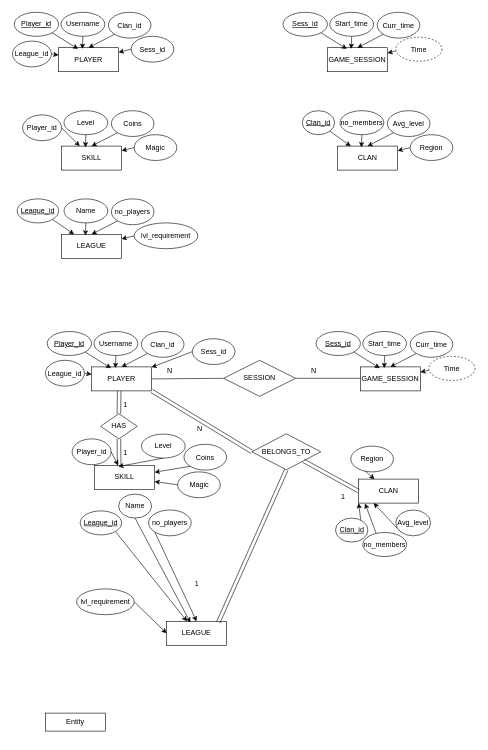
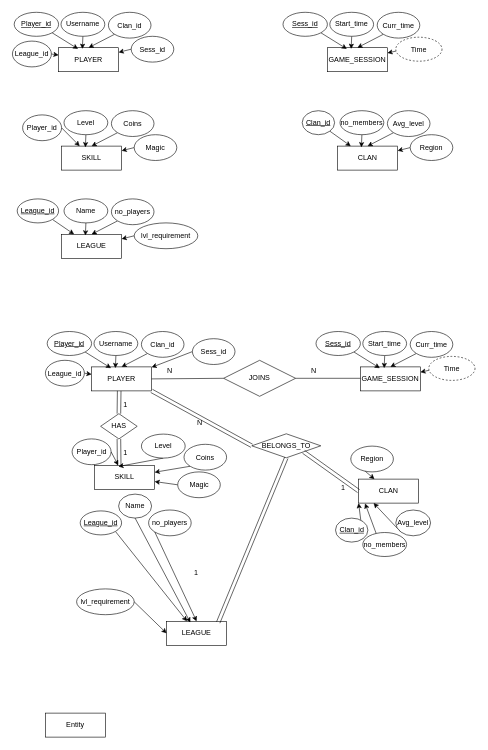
  <mxCell id="0" />
  <mxCell id="1" parent="0" />
  <mxCell id="2" value="PLAYER" style="whiteSpace=wrap;html=1;align=center;" parent="1" vertex="1"><mxGeometry x="97" y="79" width="100" height="40" as="geometry" /></mxCell>
  <mxCell id="3" style="edgeStyle=none;rounded=0;orthogonalLoop=1;jettySize=auto;html=1;exitX=1;exitY=1;exitDx=0;exitDy=0;entryX=0.324;entryY=0.05;entryDx=0;entryDy=0;entryPerimeter=0;" parent="1" source="4" target="2" edge="1"><mxGeometry relative="1" as="geometry" /></mxCell>
  <mxCell id="4" value="Player_id" style="ellipse;whiteSpace=wrap;html=1;align=center;fontStyle=4;" parent="1" vertex="1"><mxGeometry x="23" y="20" width="74" height="40" as="geometry" /></mxCell>
  <mxCell id="5" style="edgeStyle=none;rounded=0;orthogonalLoop=1;jettySize=auto;html=1;exitX=0.5;exitY=1;exitDx=0;exitDy=0;entryX=0.396;entryY=0.05;entryDx=0;entryDy=0;entryPerimeter=0;" parent="1" source="6" target="2" edge="1"><mxGeometry relative="1" as="geometry" /></mxCell>
  <mxCell id="6" value="Username" style="ellipse;whiteSpace=wrap;html=1;align=center;" parent="1" vertex="1"><mxGeometry x="101" y="20" width="73" height="40" as="geometry" /></mxCell>
  <mxCell id="7" style="edgeStyle=none;rounded=0;orthogonalLoop=1;jettySize=auto;html=1;exitX=0;exitY=1;exitDx=0;exitDy=0;entryX=0.5;entryY=0;entryDx=0;entryDy=0;" parent="1" source="8" target="2" edge="1"><mxGeometry relative="1" as="geometry" /></mxCell>
  <mxCell id="8" value="Clan_id" style="ellipse;whiteSpace=wrap;html=1;align=center;" parent="1" vertex="1"><mxGeometry x="180" y="20" width="71" height="43" as="geometry" /></mxCell>
  <mxCell id="9" style="edgeStyle=none;rounded=0;orthogonalLoop=1;jettySize=auto;html=1;exitX=0;exitY=0.5;exitDx=0;exitDy=0;" parent="1" source="10" target="2" edge="1"><mxGeometry relative="1" as="geometry" /></mxCell>
  <mxCell id="10" value="Sess_id" style="ellipse;whiteSpace=wrap;html=1;align=center;" parent="1" vertex="1"><mxGeometry x="218" y="60" width="71" height="43" as="geometry" /></mxCell>
  <mxCell id="11" style="edgeStyle=none;rounded=0;orthogonalLoop=1;jettySize=auto;html=1;exitX=1;exitY=0.5;exitDx=0;exitDy=0;" parent="1" source="12" target="2" edge="1"><mxGeometry relative="1" as="geometry" /></mxCell>
  <mxCell id="12" value="League_id" style="ellipse;whiteSpace=wrap;html=1;align=center;" parent="1" vertex="1"><mxGeometry x="20" y="68" width="65" height="43" as="geometry" /></mxCell>
  <mxCell id="13" value="GAME_SESSION" style="whiteSpace=wrap;html=1;align=center;" parent="1" vertex="1"><mxGeometry x="545" y="79" width="100" height="40" as="geometry" /></mxCell>
  <mxCell id="14" style="edgeStyle=none;rounded=0;orthogonalLoop=1;jettySize=auto;html=1;exitX=1;exitY=1;exitDx=0;exitDy=0;entryX=0.324;entryY=0.05;entryDx=0;entryDy=0;entryPerimeter=0;" parent="1" source="15" target="13" edge="1"><mxGeometry relative="1" as="geometry" /></mxCell>
  <mxCell id="15" value="Sess_id" style="ellipse;whiteSpace=wrap;html=1;align=center;fontStyle=4;" parent="1" vertex="1"><mxGeometry x="471" y="20" width="74" height="40" as="geometry" /></mxCell>
  <mxCell id="16" style="edgeStyle=none;rounded=0;orthogonalLoop=1;jettySize=auto;html=1;exitX=0.5;exitY=1;exitDx=0;exitDy=0;entryX=0.396;entryY=0.05;entryDx=0;entryDy=0;entryPerimeter=0;" parent="1" source="17" target="13" edge="1"><mxGeometry relative="1" as="geometry" /></mxCell>
  <mxCell id="17" value="Start_time" style="ellipse;whiteSpace=wrap;html=1;align=center;" parent="1" vertex="1"><mxGeometry x="549" y="20" width="73" height="40" as="geometry" /></mxCell>
  <mxCell id="18" style="edgeStyle=none;rounded=0;orthogonalLoop=1;jettySize=auto;html=1;exitX=0;exitY=1;exitDx=0;exitDy=0;entryX=0.5;entryY=0;entryDx=0;entryDy=0;" parent="1" source="19" target="13" edge="1"><mxGeometry relative="1" as="geometry" /></mxCell>
  <mxCell id="19" value="Curr_time" style="ellipse;whiteSpace=wrap;html=1;align=center;" parent="1" vertex="1"><mxGeometry x="628" y="20" width="71" height="43" as="geometry" /></mxCell>
  <mxCell id="20" style="edgeStyle=none;rounded=0;orthogonalLoop=1;jettySize=auto;html=1;exitX=0;exitY=0.5;exitDx=0;exitDy=0;" parent="1" target="13" edge="1"><mxGeometry relative="1" as="geometry"><mxPoint x="660" y="84.5" as="sourcePoint" /></mxGeometry></mxCell>
  <mxCell id="21" value="Time" style="ellipse;whiteSpace=wrap;html=1;align=center;dashed=1;" parent="1" vertex="1"><mxGeometry x="659" y="61.5" width="77" height="40" as="geometry" /></mxCell>
  <mxCell id="22" value="SKILL" style="whiteSpace=wrap;html=1;align=center;" parent="1" vertex="1"><mxGeometry x="102" y="243" width="100" height="40" as="geometry" /></mxCell>
  <mxCell id="23" style="edgeStyle=none;rounded=0;orthogonalLoop=1;jettySize=auto;html=1;exitX=0.5;exitY=1;exitDx=0;exitDy=0;entryX=0.396;entryY=0.05;entryDx=0;entryDy=0;entryPerimeter=0;" parent="1" source="24" target="22" edge="1"><mxGeometry relative="1" as="geometry" /></mxCell>
  <mxCell id="24" value="Level" style="ellipse;whiteSpace=wrap;html=1;align=center;" parent="1" vertex="1"><mxGeometry x="106" y="184" width="73" height="40" as="geometry" /></mxCell>
  <mxCell id="25" style="edgeStyle=none;rounded=0;orthogonalLoop=1;jettySize=auto;html=1;exitX=0;exitY=1;exitDx=0;exitDy=0;entryX=0.5;entryY=0;entryDx=0;entryDy=0;" parent="1" source="26" target="22" edge="1"><mxGeometry relative="1" as="geometry" /></mxCell>
  <mxCell id="26" value="Coins" style="ellipse;whiteSpace=wrap;html=1;align=center;" parent="1" vertex="1"><mxGeometry x="185" y="184" width="71" height="43" as="geometry" /></mxCell>
  <mxCell id="27" style="edgeStyle=none;rounded=0;orthogonalLoop=1;jettySize=auto;html=1;exitX=0;exitY=0.5;exitDx=0;exitDy=0;" parent="1" source="28" target="22" edge="1"><mxGeometry relative="1" as="geometry" /></mxCell>
  <mxCell id="28" value="Magic" style="ellipse;whiteSpace=wrap;html=1;align=center;" parent="1" vertex="1"><mxGeometry x="223" y="224" width="71" height="43" as="geometry" /></mxCell>
  <mxCell id="29" style="edgeStyle=none;rounded=0;orthogonalLoop=1;jettySize=auto;html=1;exitX=1;exitY=0.5;exitDx=0;exitDy=0;" parent="1" source="30" target="22" edge="1"><mxGeometry relative="1" as="geometry" /></mxCell>
  <mxCell id="30" value="Player_id" style="ellipse;whiteSpace=wrap;html=1;align=center;" parent="1" vertex="1"><mxGeometry x="37" y="191" width="65" height="43" as="geometry" /></mxCell>
  <mxCell id="31" value="CLAN" style="whiteSpace=wrap;html=1;align=center;" parent="1" vertex="1"><mxGeometry x="562" y="243" width="100" height="40" as="geometry" /></mxCell>
  <mxCell id="32" style="edgeStyle=none;rounded=0;orthogonalLoop=1;jettySize=auto;html=1;exitX=0.5;exitY=1;exitDx=0;exitDy=0;entryX=0.396;entryY=0.05;entryDx=0;entryDy=0;entryPerimeter=0;" parent="1" source="33" target="31" edge="1"><mxGeometry relative="1" as="geometry" /></mxCell>
  <mxCell id="33" value="no_members" style="ellipse;whiteSpace=wrap;html=1;align=center;" parent="1" vertex="1"><mxGeometry x="566" y="184" width="73" height="40" as="geometry" /></mxCell>
  <mxCell id="34" style="edgeStyle=none;rounded=0;orthogonalLoop=1;jettySize=auto;html=1;exitX=0;exitY=1;exitDx=0;exitDy=0;entryX=0.5;entryY=0;entryDx=0;entryDy=0;" parent="1" source="35" target="31" edge="1"><mxGeometry relative="1" as="geometry" /></mxCell>
  <mxCell id="35" value="Avg_level" style="ellipse;whiteSpace=wrap;html=1;align=center;" parent="1" vertex="1"><mxGeometry x="645" y="184" width="71" height="43" as="geometry" /></mxCell>
  <mxCell id="36" style="edgeStyle=none;rounded=0;orthogonalLoop=1;jettySize=auto;html=1;exitX=0;exitY=0.5;exitDx=0;exitDy=0;" parent="1" source="37" target="31" edge="1"><mxGeometry relative="1" as="geometry" /></mxCell>
  <mxCell id="37" value="Region" style="ellipse;whiteSpace=wrap;html=1;align=center;" parent="1" vertex="1"><mxGeometry x="683" y="224" width="71" height="43" as="geometry" /></mxCell>
  <mxCell id="38" style="edgeStyle=none;rounded=0;orthogonalLoop=1;jettySize=auto;html=1;exitX=1;exitY=1;exitDx=0;exitDy=0;" parent="1" source="39" target="31" edge="1"><mxGeometry relative="1" as="geometry"><mxPoint x="562" y="212.5" as="sourcePoint" /></mxGeometry></mxCell>
  <mxCell id="39" value="Clan_id" style="ellipse;whiteSpace=wrap;html=1;align=center;fontStyle=4;" parent="1" vertex="1"><mxGeometry x="503" y="184" width="54" height="40" as="geometry" /></mxCell>
  <mxCell id="40" value="LEAGUE" style="whiteSpace=wrap;html=1;align=center;" parent="1" vertex="1"><mxGeometry x="102" y="390" width="100" height="40" as="geometry" /></mxCell>
  <mxCell id="41" style="edgeStyle=none;rounded=0;orthogonalLoop=1;jettySize=auto;html=1;exitX=0.5;exitY=1;exitDx=0;exitDy=0;entryX=0.396;entryY=0.05;entryDx=0;entryDy=0;entryPerimeter=0;" parent="1" source="42" target="40" edge="1"><mxGeometry relative="1" as="geometry" /></mxCell>
  <mxCell id="42" value="Name" style="ellipse;whiteSpace=wrap;html=1;align=center;" parent="1" vertex="1"><mxGeometry x="106" y="331" width="73" height="40" as="geometry" /></mxCell>
  <mxCell id="43" style="edgeStyle=none;rounded=0;orthogonalLoop=1;jettySize=auto;html=1;exitX=0;exitY=1;exitDx=0;exitDy=0;entryX=0.5;entryY=0;entryDx=0;entryDy=0;" parent="1" source="44" target="40" edge="1"><mxGeometry relative="1" as="geometry" /></mxCell>
  <mxCell id="44" value="no_players" style="ellipse;whiteSpace=wrap;html=1;align=center;" parent="1" vertex="1"><mxGeometry x="185" y="331" width="71" height="43" as="geometry" /></mxCell>
  <mxCell id="45" style="edgeStyle=none;rounded=0;orthogonalLoop=1;jettySize=auto;html=1;exitX=0;exitY=0.5;exitDx=0;exitDy=0;" parent="1" source="46" target="40" edge="1"><mxGeometry relative="1" as="geometry" /></mxCell>
  <mxCell id="46" value="lvl_requirement" style="ellipse;whiteSpace=wrap;html=1;align=center;" parent="1" vertex="1"><mxGeometry x="223" y="371" width="106" height="43" as="geometry" /></mxCell>
  <mxCell id="47" style="edgeStyle=none;rounded=0;orthogonalLoop=1;jettySize=auto;html=1;exitX=1;exitY=1;exitDx=0;exitDy=0;" parent="1" source="48" target="40" edge="1"><mxGeometry relative="1" as="geometry"><mxPoint x="102" y="359.5" as="sourcePoint" /></mxGeometry></mxCell>
  <mxCell id="48" value="League_id" style="ellipse;whiteSpace=wrap;html=1;align=center;fontStyle=4;" parent="1" vertex="1"><mxGeometry x="28" y="331" width="69" height="40" as="geometry" /></mxCell>
  <mxCell id="49" value="PLAYER" style="whiteSpace=wrap;html=1;align=center;" parent="1" vertex="1"><mxGeometry x="152" y="611" width="100" height="40" as="geometry" /></mxCell>
  <mxCell id="50" style="edgeStyle=none;rounded=0;orthogonalLoop=1;jettySize=auto;html=1;exitX=1;exitY=1;exitDx=0;exitDy=0;entryX=0.324;entryY=0.05;entryDx=0;entryDy=0;entryPerimeter=0;" parent="1" source="51" target="49" edge="1"><mxGeometry relative="1" as="geometry" /></mxCell>
  <mxCell id="51" value="Player_id" style="ellipse;whiteSpace=wrap;html=1;align=center;fontStyle=4;" parent="1" vertex="1"><mxGeometry x="78" y="552" width="74" height="40" as="geometry" /></mxCell>
  <mxCell id="52" style="edgeStyle=none;rounded=0;orthogonalLoop=1;jettySize=auto;html=1;exitX=0.5;exitY=1;exitDx=0;exitDy=0;entryX=0.396;entryY=0.05;entryDx=0;entryDy=0;entryPerimeter=0;" parent="1" source="53" target="49" edge="1"><mxGeometry relative="1" as="geometry" /></mxCell>
  <mxCell id="53" value="Username" style="ellipse;whiteSpace=wrap;html=1;align=center;" parent="1" vertex="1"><mxGeometry x="156" y="552" width="73" height="40" as="geometry" /></mxCell>
  <mxCell id="54" style="edgeStyle=none;rounded=0;orthogonalLoop=1;jettySize=auto;html=1;exitX=0;exitY=1;exitDx=0;exitDy=0;entryX=0.5;entryY=0;entryDx=0;entryDy=0;" parent="1" source="55" target="49" edge="1"><mxGeometry relative="1" as="geometry" /></mxCell>
  <mxCell id="55" value="Clan_id" style="ellipse;whiteSpace=wrap;html=1;align=center;" parent="1" vertex="1"><mxGeometry x="235" y="552" width="71" height="43" as="geometry" /></mxCell>
  <mxCell id="56" style="edgeStyle=none;rounded=0;orthogonalLoop=1;jettySize=auto;html=1;exitX=0;exitY=0.5;exitDx=0;exitDy=0;" parent="1" source="57" target="49" edge="1"><mxGeometry relative="1" as="geometry" /></mxCell>
  <mxCell id="57" value="Sess_id" style="ellipse;whiteSpace=wrap;html=1;align=center;" parent="1" vertex="1"><mxGeometry x="320" y="564" width="71" height="43" as="geometry" /></mxCell>
  <mxCell id="58" style="edgeStyle=none;rounded=0;orthogonalLoop=1;jettySize=auto;html=1;exitX=1;exitY=0.5;exitDx=0;exitDy=0;" parent="1" source="59" target="49" edge="1"><mxGeometry relative="1" as="geometry" /></mxCell>
  <mxCell id="59" value="League_id" style="ellipse;whiteSpace=wrap;html=1;align=center;" parent="1" vertex="1"><mxGeometry x="75" y="600" width="65" height="43" as="geometry" /></mxCell>
  <mxCell id="60" value="GAME_SESSION" style="whiteSpace=wrap;html=1;align=center;" parent="1" vertex="1"><mxGeometry x="600" y="611" width="100" height="40" as="geometry" /></mxCell>
  <mxCell id="61" style="edgeStyle=none;rounded=0;orthogonalLoop=1;jettySize=auto;html=1;exitX=1;exitY=1;exitDx=0;exitDy=0;entryX=0.324;entryY=0.05;entryDx=0;entryDy=0;entryPerimeter=0;" parent="1" source="62" target="60" edge="1"><mxGeometry relative="1" as="geometry" /></mxCell>
  <mxCell id="62" value="Sess_id" style="ellipse;whiteSpace=wrap;html=1;align=center;fontStyle=4;" parent="1" vertex="1"><mxGeometry x="526" y="552" width="74" height="40" as="geometry" /></mxCell>
  <mxCell id="63" style="edgeStyle=none;rounded=0;orthogonalLoop=1;jettySize=auto;html=1;exitX=0.5;exitY=1;exitDx=0;exitDy=0;entryX=0.396;entryY=0.05;entryDx=0;entryDy=0;entryPerimeter=0;" parent="1" source="64" target="60" edge="1"><mxGeometry relative="1" as="geometry" /></mxCell>
  <mxCell id="64" value="Start_time" style="ellipse;whiteSpace=wrap;html=1;align=center;" parent="1" vertex="1"><mxGeometry x="604" y="552" width="73" height="40" as="geometry" /></mxCell>
  <mxCell id="65" style="edgeStyle=none;rounded=0;orthogonalLoop=1;jettySize=auto;html=1;exitX=0;exitY=1;exitDx=0;exitDy=0;entryX=0.5;entryY=0;entryDx=0;entryDy=0;" parent="1" source="66" target="60" edge="1"><mxGeometry relative="1" as="geometry" /></mxCell>
  <mxCell id="66" value="Curr_time" style="ellipse;whiteSpace=wrap;html=1;align=center;" parent="1" vertex="1"><mxGeometry x="683" y="552" width="71" height="43" as="geometry" /></mxCell>
  <mxCell id="67" style="edgeStyle=none;rounded=0;orthogonalLoop=1;jettySize=auto;html=1;exitX=0;exitY=0.5;exitDx=0;exitDy=0;" parent="1" target="60" edge="1"><mxGeometry relative="1" as="geometry"><mxPoint x="715" y="616.5" as="sourcePoint" /></mxGeometry></mxCell>
  <mxCell id="68" value="Time" style="ellipse;whiteSpace=wrap;html=1;align=center;dashed=1;" parent="1" vertex="1"><mxGeometry x="714" y="593.5" width="77" height="40" as="geometry" /></mxCell>
  <mxCell id="69" value="SKILL" style="whiteSpace=wrap;html=1;align=center;" parent="1" vertex="1"><mxGeometry x="157" y="775" width="100" height="40" as="geometry" /></mxCell>
  <mxCell id="70" style="edgeStyle=none;rounded=0;orthogonalLoop=1;jettySize=auto;html=1;exitX=0.5;exitY=1;exitDx=0;exitDy=0;entryX=0.396;entryY=0.05;entryDx=0;entryDy=0;entryPerimeter=0;" parent="1" source="71" target="69" edge="1"><mxGeometry relative="1" as="geometry" /></mxCell>
  <mxCell id="71" value="Level" style="ellipse;whiteSpace=wrap;html=1;align=center;" parent="1" vertex="1"><mxGeometry x="235" y="723" width="73" height="40" as="geometry" /></mxCell>
  <mxCell id="72" style="edgeStyle=none;rounded=0;orthogonalLoop=1;jettySize=auto;html=1;exitX=0;exitY=1;exitDx=0;exitDy=0;" parent="1" source="73" target="69" edge="1"><mxGeometry relative="1" as="geometry" /></mxCell>
  <mxCell id="73" value="Coins" style="ellipse;whiteSpace=wrap;html=1;align=center;" parent="1" vertex="1"><mxGeometry x="306" y="740" width="71" height="43" as="geometry" /></mxCell>
  <mxCell id="74" style="edgeStyle=none;rounded=0;orthogonalLoop=1;jettySize=auto;html=1;exitX=0;exitY=0.5;exitDx=0;exitDy=0;" parent="1" source="75" target="69" edge="1"><mxGeometry relative="1" as="geometry" /></mxCell>
  <mxCell id="75" value="Magic" style="ellipse;whiteSpace=wrap;html=1;align=center;" parent="1" vertex="1"><mxGeometry x="295.5" y="786" width="71" height="43" as="geometry" /></mxCell>
  <mxCell id="76" style="edgeStyle=none;rounded=0;orthogonalLoop=1;jettySize=auto;html=1;exitX=1;exitY=0.5;exitDx=0;exitDy=0;" parent="1" source="77" target="69" edge="1"><mxGeometry relative="1" as="geometry" /></mxCell>
  <mxCell id="77" value="Player_id" style="ellipse;whiteSpace=wrap;html=1;align=center;" parent="1" vertex="1"><mxGeometry x="119.5" y="731" width="65" height="43" as="geometry" /></mxCell>
  <mxCell id="78" value="CLAN" style="whiteSpace=wrap;html=1;align=center;" parent="1" vertex="1"><mxGeometry x="597" y="798" width="100" height="40" as="geometry" /></mxCell>
  <mxCell id="79" style="edgeStyle=none;rounded=0;orthogonalLoop=1;jettySize=auto;html=1;exitX=0.5;exitY=1;exitDx=0;exitDy=0;entryX=0.108;entryY=1.015;entryDx=0;entryDy=0;entryPerimeter=0;" parent="1" source="80" target="78" edge="1"><mxGeometry relative="1" as="geometry"><mxPoint x="611" y="842" as="targetPoint" /></mxGeometry></mxCell>
  <mxCell id="80" value="no_members" style="ellipse;whiteSpace=wrap;html=1;align=center;" parent="1" vertex="1"><mxGeometry x="604" y="887" width="73" height="40" as="geometry" /></mxCell>
  <mxCell id="81" style="edgeStyle=none;rounded=0;orthogonalLoop=1;jettySize=auto;html=1;exitX=0;exitY=1;exitDx=0;exitDy=0;entryX=0.25;entryY=1;entryDx=0;entryDy=0;" parent="1" source="82" target="78" edge="1"><mxGeometry relative="1" as="geometry" /></mxCell>
  <mxCell id="82" value="Avg_level" style="ellipse;whiteSpace=wrap;html=1;align=center;" parent="1" vertex="1"><mxGeometry x="659" y="849.5" width="58" height="43" as="geometry" /></mxCell>
  <mxCell id="83" style="edgeStyle=none;rounded=0;orthogonalLoop=1;jettySize=auto;html=1;exitX=0;exitY=0.5;exitDx=0;exitDy=0;" parent="1" source="84" target="78" edge="1"><mxGeometry relative="1" as="geometry" /></mxCell>
  <mxCell id="84" value="Region" style="ellipse;whiteSpace=wrap;html=1;align=center;" parent="1" vertex="1"><mxGeometry x="584" y="743" width="71" height="43" as="geometry" /></mxCell>
  <mxCell id="85" style="edgeStyle=none;rounded=0;orthogonalLoop=1;jettySize=auto;html=1;exitX=1;exitY=1;exitDx=0;exitDy=0;entryX=0;entryY=1;entryDx=0;entryDy=0;" parent="1" source="86" target="78" edge="1"><mxGeometry relative="1" as="geometry"><mxPoint x="617" y="744.5" as="sourcePoint" /></mxGeometry></mxCell>
  <mxCell id="86" value="Clan_id" style="ellipse;whiteSpace=wrap;html=1;align=center;fontStyle=4;" parent="1" vertex="1"><mxGeometry x="558.5" y="863" width="54" height="40" as="geometry" /></mxCell>
  <mxCell id="87" value="LEAGUE" style="whiteSpace=wrap;html=1;align=center;" parent="1" vertex="1"><mxGeometry x="277" y="1035" width="100" height="40" as="geometry" /></mxCell>
  <mxCell id="88" style="edgeStyle=none;rounded=0;orthogonalLoop=1;jettySize=auto;html=1;exitX=0.5;exitY=1;exitDx=0;exitDy=0;entryX=0.396;entryY=0.05;entryDx=0;entryDy=0;entryPerimeter=0;" parent="1" source="89" target="87" edge="1"><mxGeometry relative="1" as="geometry" /></mxCell>
  <mxCell id="89" value="Name" style="ellipse;whiteSpace=wrap;html=1;align=center;" parent="1" vertex="1"><mxGeometry x="197" y="823" width="55" height="40" as="geometry" /></mxCell>
  <mxCell id="90" style="edgeStyle=none;rounded=0;orthogonalLoop=1;jettySize=auto;html=1;exitX=0;exitY=1;exitDx=0;exitDy=0;entryX=0.5;entryY=0;entryDx=0;entryDy=0;" parent="1" source="91" target="87" edge="1"><mxGeometry relative="1" as="geometry" /></mxCell>
  <mxCell id="91" value="no_players" style="ellipse;whiteSpace=wrap;html=1;align=center;" parent="1" vertex="1"><mxGeometry x="247" y="849.5" width="71" height="43" as="geometry" /></mxCell>
  <mxCell id="92" style="edgeStyle=none;rounded=0;orthogonalLoop=1;jettySize=auto;html=1;exitX=1;exitY=1;exitDx=0;exitDy=0;" parent="1" source="93" target="87" edge="1"><mxGeometry relative="1" as="geometry"><mxPoint x="157" y="891.5" as="sourcePoint" /></mxGeometry></mxCell>
  <mxCell id="93" value="League_id" style="ellipse;whiteSpace=wrap;html=1;align=center;fontStyle=4;" parent="1" vertex="1"><mxGeometry x="133" y="851" width="69" height="40" as="geometry" /></mxCell>
- <mxCell id="94" value="SESSION" style="shape=rhombus;perimeter=rhombusPerimeter;whiteSpace=wrap;html=1;align=center;" parent="1" vertex="1"><mxGeometry x="372" y="600" width="120" height="60" as="geometry" /></mxCell>
+ <mxCell id="94" value="JOINS" style="shape=rhombus;perimeter=rhombusPerimeter;whiteSpace=wrap;html=1;align=center;" parent="1" vertex="1"><mxGeometry x="372" y="600" width="120" height="60" as="geometry" /></mxCell>
  <mxCell id="95" value="" style="endArrow=none;html=1;rounded=0;exitX=0;exitY=0.5;exitDx=0;exitDy=0;entryX=1;entryY=0.5;entryDx=0;entryDy=0;" parent="1" source="94" target="49" edge="1"><mxGeometry relative="1" as="geometry"><mxPoint x="439" y="702" as="sourcePoint" /><mxPoint x="259" y="636" as="targetPoint" /><Array as="points" /></mxGeometry></mxCell>
  <mxCell id="96" value="N" style="resizable=0;html=1;align=right;verticalAlign=bottom;" parent="95" connectable="0" vertex="1"><mxGeometry x="1" relative="1" as="geometry"><mxPoint x="35" y="-5" as="offset" /></mxGeometry></mxCell>
  <mxCell id="97" value="" style="endArrow=none;html=1;rounded=0;entryX=1;entryY=0.5;entryDx=0;entryDy=0;" parent="1" target="94" edge="1"><mxGeometry relative="1" as="geometry"><mxPoint x="600" y="630" as="sourcePoint" /><mxPoint x="495" y="630.5" as="targetPoint" /><Array as="points" /></mxGeometry></mxCell>
  <mxCell id="98" value="N" style="resizable=0;html=1;align=right;verticalAlign=bottom;" parent="97" connectable="0" vertex="1"><mxGeometry x="1" relative="1" as="geometry"><mxPoint x="35" y="-5" as="offset" /></mxGeometry></mxCell>
  <mxCell id="99" value="HAS" style="shape=rhombus;perimeter=rhombusPerimeter;whiteSpace=wrap;html=1;align=center;" parent="1" vertex="1"><mxGeometry x="167" y="689" width="61" height="42" as="geometry" /></mxCell>
  <mxCell id="100" value="" style="shape=link;html=1;rounded=0;width=6;exitX=0.5;exitY=0;exitDx=0;exitDy=0;" parent="1" source="99" edge="1"><mxGeometry relative="1" as="geometry"><mxPoint x="198" y="685" as="sourcePoint" /><mxPoint x="198" y="651" as="targetPoint" /></mxGeometry></mxCell>
  <mxCell id="101" value="1" style="resizable=0;html=1;align=right;verticalAlign=bottom;" parent="100" connectable="0" vertex="1"><mxGeometry x="1" relative="1" as="geometry"><mxPoint x="14" y="32" as="offset" /></mxGeometry></mxCell>
  <mxCell id="102" value="" style="shape=link;html=1;rounded=0;width=6;" parent="1" edge="1"><mxGeometry relative="1" as="geometry"><mxPoint x="198" y="775" as="sourcePoint" /><mxPoint x="197.5" y="731" as="targetPoint" /></mxGeometry></mxCell>
  <mxCell id="103" value="1" style="resizable=0;html=1;align=right;verticalAlign=bottom;" parent="102" connectable="0" vertex="1"><mxGeometry x="1" relative="1" as="geometry"><mxPoint x="14" y="32" as="offset" /></mxGeometry></mxCell>
  <mxCell id="104" style="edgeStyle=none;rounded=0;orthogonalLoop=1;jettySize=auto;html=1;exitX=1;exitY=0.5;exitDx=0;exitDy=0;entryX=0;entryY=0.5;entryDx=0;entryDy=0;" parent="1" source="105" target="87" edge="1"><mxGeometry relative="1" as="geometry" /></mxCell>
  <mxCell id="105" value="lvl_requirement" style="ellipse;whiteSpace=wrap;html=1;align=center;" parent="1" vertex="1"><mxGeometry x="127" y="981" width="96" height="43" as="geometry" /></mxCell>
- <mxCell id="106" value="BELONGS_TO" style="shape=rhombus;perimeter=rhombusPerimeter;whiteSpace=wrap;html=1;align=center;" parent="1" vertex="1"><mxGeometry x="419" y="722.5" width="115" height="60" as="geometry" /></mxCell>
+ <mxCell id="106" value="BELONGS_TO" style="shape=rhombus;perimeter=rhombusPerimeter;whiteSpace=wrap;html=1;align=center;" parent="1" vertex="1"><mxGeometry x="419" y="722.5" width="115" height="40" as="geometry" /></mxCell>
  <mxCell id="107" value="" style="shape=link;html=1;rounded=0;width=6;exitX=0;exitY=0.5;exitDx=0;exitDy=0;entryX=1;entryY=1;entryDx=0;entryDy=0;" parent="1" source="78" target="106" edge="1"><mxGeometry relative="1" as="geometry"><mxPoint x="529.5" y="775" as="sourcePoint" /><mxPoint x="530" y="737" as="targetPoint" /></mxGeometry></mxCell>
  <mxCell id="108" value="1" style="resizable=0;html=1;align=right;verticalAlign=bottom;" parent="107" connectable="0" vertex="1"><mxGeometry x="1" relative="1" as="geometry"><mxPoint x="70" y="69" as="offset" /></mxGeometry></mxCell>
  <mxCell id="109" value="" style="shape=link;html=1;rounded=0;width=6;exitX=0.86;exitY=0.05;exitDx=0;exitDy=0;entryX=0.5;entryY=1;entryDx=0;entryDy=0;exitPerimeter=0;" parent="1" source="87" target="106" edge="1"><mxGeometry relative="1" as="geometry"><mxPoint x="562" y="821" as="sourcePoint" /><mxPoint x="460.25" y="756" as="targetPoint" /></mxGeometry></mxCell>
  <mxCell id="110" value="1" style="resizable=0;html=1;align=right;verticalAlign=bottom;" parent="109" connectable="0" vertex="1"><mxGeometry x="1" relative="1" as="geometry"><mxPoint x="-146" y="199" as="offset" /></mxGeometry></mxCell>
  <mxCell id="111" value="" style="shape=link;html=1;rounded=0;width=6;entryX=0;entryY=0.5;entryDx=0;entryDy=0;exitX=1;exitY=1;exitDx=0;exitDy=0;" parent="1" source="49" target="106" edge="1"><mxGeometry relative="1" as="geometry"><mxPoint x="311.5" y="731" as="sourcePoint" /><mxPoint x="389.25" y="640" as="targetPoint" /></mxGeometry></mxCell>
  <mxCell id="112" value="N" style="resizable=0;html=1;align=right;verticalAlign=bottom;" parent="111" connectable="0" vertex="1"><mxGeometry x="1" relative="1" as="geometry"><mxPoint x="-82" y="-29" as="offset" /></mxGeometry></mxCell>
- <mxCell id="113" value="Entity" style="whiteSpace=wrap;html=1;align=center;" parent="1" vertex="1"><mxGeometry x="75" y="1188" width="100" height="30" as="geometry" /></mxCell>
+ <mxCell id="113" value="Entity" style="whiteSpace=wrap;html=1;align=center;" parent="1" vertex="1"><mxGeometry x="75" y="1188" width="100" height="40" as="geometry" /></mxCell>
